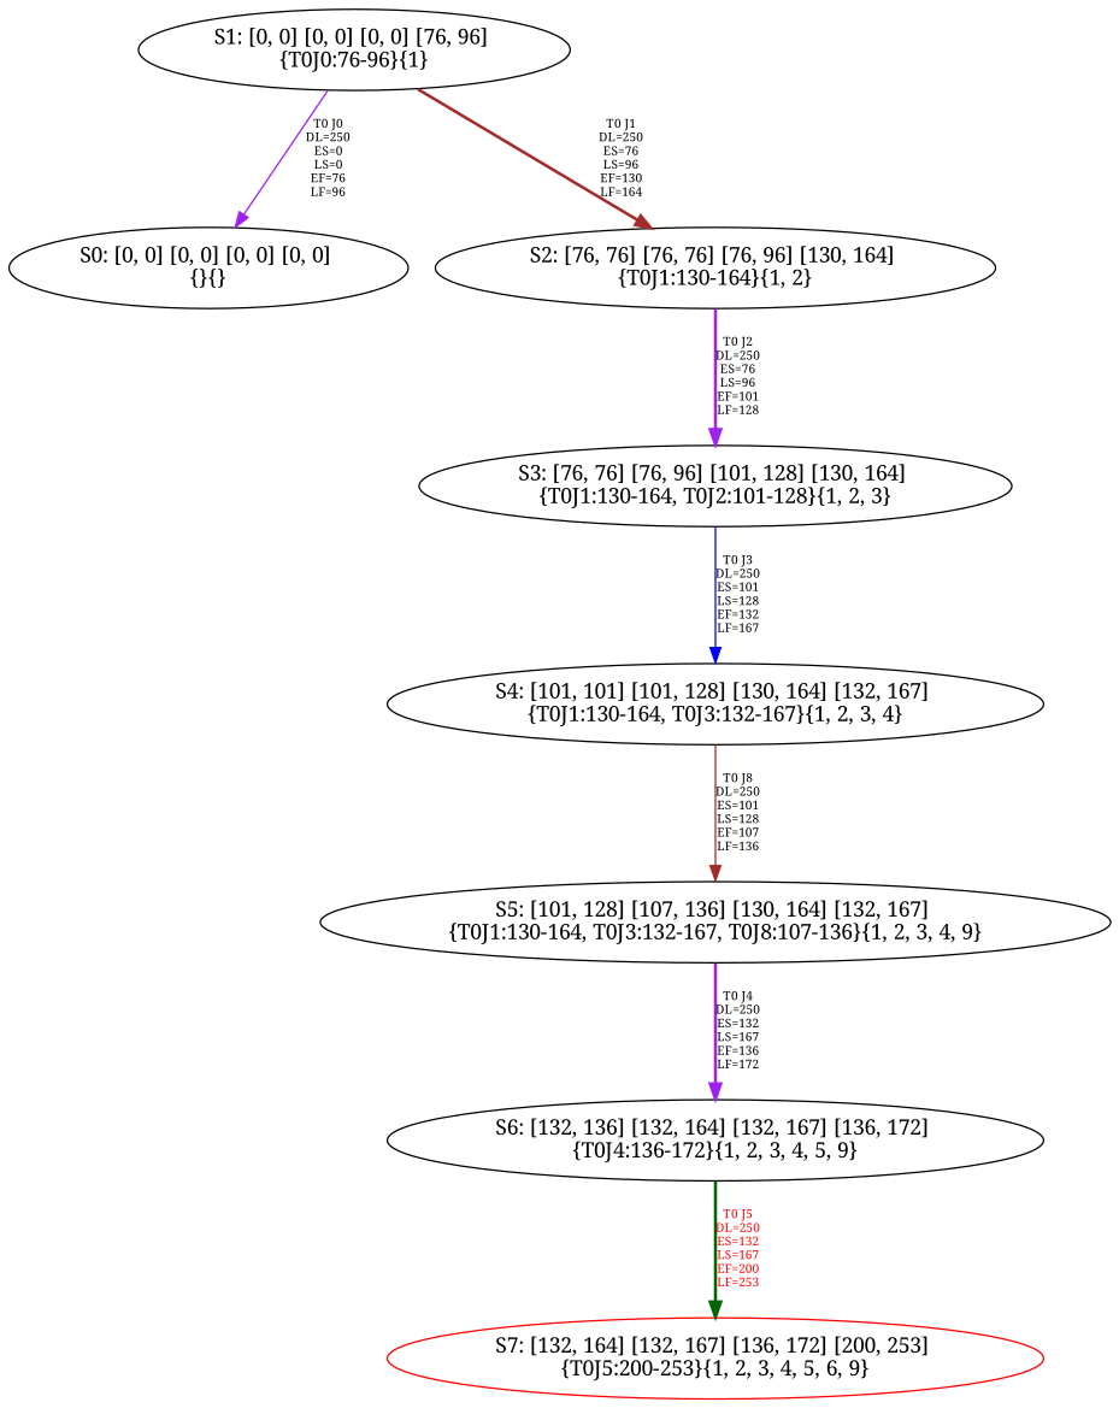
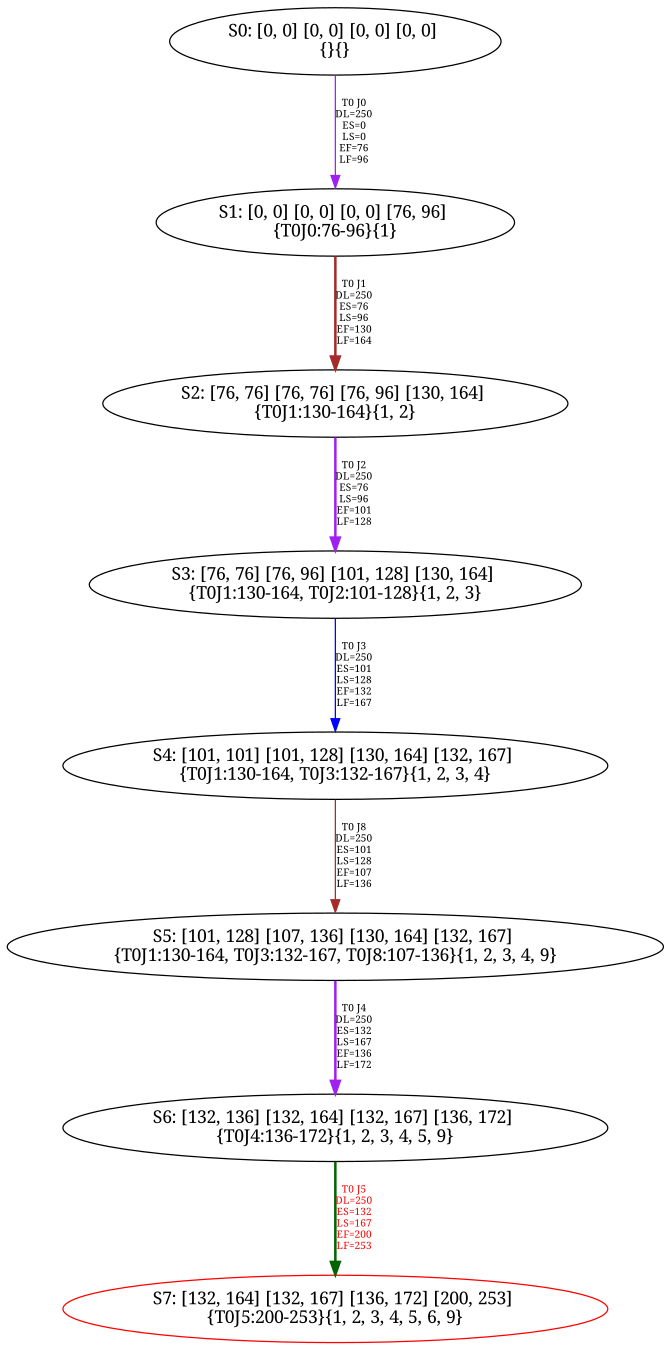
  digraph {
    fontname="Noto Serif"
    node [fontname="Noto Serif"]
    edge [fontsize=8 color=purple style=bold fontname="Noto Serif"]
    n1 [label="S0: [0, 0] [0, 0] [0, 0] [0, 0] \n{}{}"]
    n2 [label="S1: [0, 0] [0, 0] [0, 0] [76, 96] \n{T0J0:76-96}{1}"]
    n3 [label="S2: [76, 76] [76, 76] [76, 96] [130, 164] \n{T0J1:130-164}{1, 2}"]
    n4 [label="S3: [76, 76] [76, 96] [101, 128] [130, 164] \n{T0J1:130-164, T0J2:101-128}{1, 2, 3}"]
    n5 [label="S4: [101, 101] [101, 128] [130, 164] [132, 167] \n{T0J1:130-164, T0J3:132-167}{1, 2, 3, 4}"]
    n6 [label="S5: [101, 128] [107, 136] [130, 164] [132, 167] \n{T0J1:130-164, T0J3:132-167, T0J8:107-136}{1, 2, 3, 4, 9}"]
    n7 [label="S6: [132, 136] [132, 164] [132, 167] [136, 172] \n{T0J4:136-172}{1, 2, 3, 4, 5, 9}"]
    n8 [color=Red label="S7: [132, 164] [132, 167] [136, 172] [200, 253] \n{T0J5:200-253}{1, 2, 3, 4, 5, 6, 9}"]
-   n2 -> n1 [label="T0 J0\nDL=250\nES=0\nLS=0\nEF=76\nLF=96" style=solid]
+   n1 -> n2 [label="T0 J0\nDL=250\nES=0\nLS=0\nEF=76\nLF=96" style=solid]
    n2 -> n3 [label="T0 J1\nDL=250\nES=76\nLS=96\nEF=130\nLF=164" color=brown]
    n3 -> n4 [label="T0 J2\nDL=250\nES=76\nLS=96\nEF=101\nLF=128"]
    n4 -> n5 [label="T0 J3\nDL=250\nES=101\nLS=128\nEF=132\nLF=167" color=blue style=solid]
    n5 -> n6 [label="T0 J8\nDL=250\nES=101\nLS=128\nEF=107\nLF=136" color=brown style=solid]
    n6 -> n7 [label="T0 J4\nDL=250\nES=132\nLS=167\nEF=136\nLF=172"]
    n7 -> n8 [color=darkgreen fontcolor=Red label="T0 J5\nDL=250\nES=132\nLS=167\nEF=200\nLF=253"]
  }
